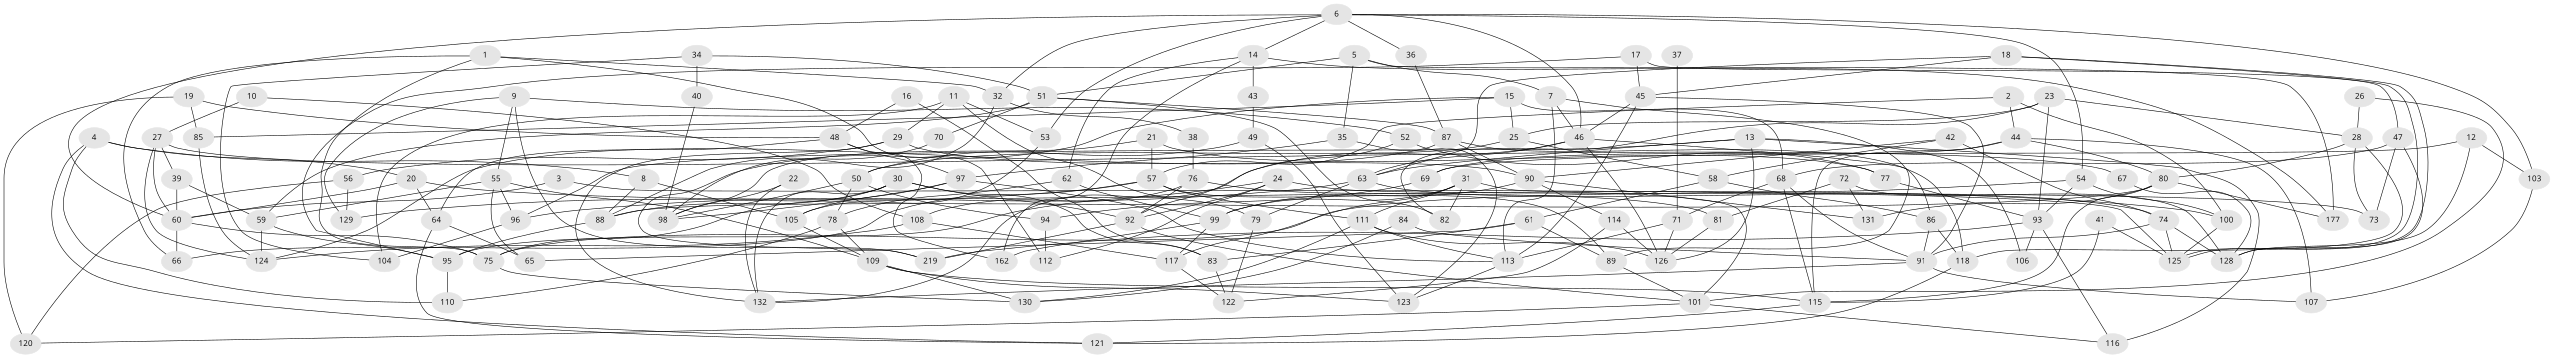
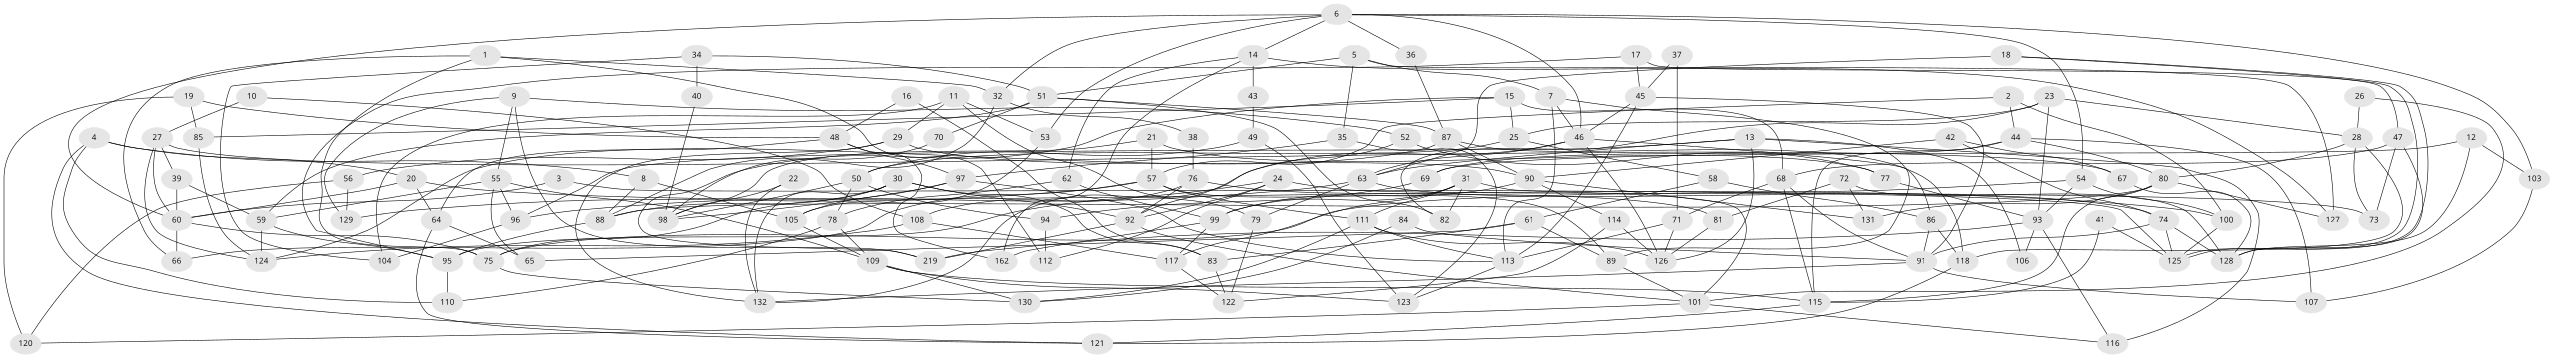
  graph {
    fontname="Open Sans"
    node [color=gray90 fontname="Open Sans" style=filled]
    edge [fontname="Open Sans"]
    1
    32
    66
    75
    112
    98
    38
    130
    2
    44
    57
    100
    69
    80
    115
    107
    89
    129
    111
    125
    3
    60
    4
    8
    20
    110
    121
    88
    105
    64
    5
    7
    35
    51
-   127 [label=177]
+   127
    46
    113
    97
    123
    82
    87
    59
    70
    6
    14
    36
    53
    54
    103
    43
    62
    n52 [label=162]
    63
    126
    132
    86
    93
    101
    95
    109
    9
    52
    55
    n64 [label=219]
    77
    92
    96
    65
    10
    27
    108
    39
    67
    124
    117
    11
    29
    79
    104
    56
    90
    122
    12
    128
    94
    13
    106
    116
    74
    49
    99
    78
    15
    25
    68
    85
    50
    58
    71
    91
    16
    48
    83
    17
    45
    47
    73
    18
    19
    120
    21
    22
    23
    28
    118
    24
    61
    26
    131
    114
    30
    31
    76
    72
    81
    34
    40
    37
    41
    42
    84
    1 -- 32
    1 -- 66
    1 -- 75
    1 -- 112
    32 -- 98
    32 -- 38
    75 -- 130
    38 -- 76
    2 -- 44
    2 -- 57
    2 -- 100
    44 -- 69
    44 -- 80
    44 -- 115
    44 -- 107
    57 -- 66
    57 -- 89
    57 -- 129
    57 -- 111
    100 -- 125
    69 -- 94
    80 -- 115
    80 -- 88
    80 -- 127
    80 -- 131
    115 -- 121
    89 -- 101
    111 -- 130
    111 -- 113
    111 -- 126
    3 -- 125
    3 -- 60
    60 -- 66
    60 -- 75
    4 -- 8
    4 -- 20
    4 -- 110
    4 -- 121
    8 -- 88
    8 -- 105
    20 -- 100
    20 -- 60
    20 -- 64
    88 -- 95
    105 -- 109
    64 -- 121
    64 -- 65
    5 -- 7
    5 -- 35
    5 -- 51
    5 -- 127
    7 -- 89
    7 -- 46
    7 -- 113
    35 -- 97
    35 -- 123
    51 -- 82
    51 -- 87
    51 -- 59
    51 -- 70
    46 -- 63
    46 -- 126
    46 -- 132
    46 -- 86
    113 -- 123
    97 -- 98
    97 -- 105
    97 -- 113
    87 -- 124
    87 -- 90
    87 -- 118
    59 -- 95
    59 -- 124
    70 -- 88
    6 -- 32
    6 -- 60
    6 -- 46
    6 -- 14
    6 -- 36
    6 -- 53
    6 -- 54
    6 -- 103
    14 -- 127
    14 -- 43
    14 -- 62
    14 -- n52
    36 -- 87
    53 -- 105
    54 -- 75
    54 -- 100
    54 -- 93
    103 -- 107
    43 -- 49
    62 -- 99
    62 -- 78
    63 -- 96
    63 -- 79
    63 -- 74
    86 -- 91
    86 -- 118
    93 -- n64
    93 -- 106
    93 -- 116
    101 -- 116
    101 -- 120
    95 -- 110
    109 -- 130
    109 -- 115
    109 -- 123
    9 -- 129
    9 -- 52
    9 -- 55
    9 -- n64
    52 -- 77
    52 -- 92
    55 -- 59
    55 -- 109
    55 -- 96
    55 -- 65
    77 -- 93
    92 -- 101
    92 -- n64
    96 -- 104
    10 -- 27
    10 -- 108
    27 -- 60
    27 -- 39
    27 -- 67
    27 -- 124
    108 -- 124
    108 -- 117
    39 -- 60
    39 -- 59
    67 -- 128
    117 -- 122
    11 -- 53
    11 -- 29
    11 -- 79
    11 -- 104
    29 -- 132
    29 -- 56
    29 -- 90
    79 -- 122
    56 -- 129
    56 -- 120
    90 -- 99
    90 -- 131
    90 -- 114
    12 -- 69
    12 -- 103
    12 -- 128
    94 -- 112
    13 -- 63
    13 -- 126
    13 -- 96
    13 -- 106
    13 -- 116
    74 -- 125
    74 -- 128
    74 -- 91
    49 -- 123
    49 -- 50
    99 -- n52
    99 -- 117
    78 -- 110
    78 -- 109
    15 -- n64
    15 -- 25
    15 -- 68
    15 -- 85
    25 -- 50
    25 -- 58
    68 -- 115
    68 -- 71
    68 -- 91
    85 -- 124
    50 -- 98
    50 -- 94
    50 -- 78
    58 -- 86
    58 -- 61
    71 -- 113
    71 -- 126
    91 -- 107
    91 -- 132
    16 -- 48
    16 -- 83
    48 -- 64
    48 -- 97
    48 -- n52
    83 -- 122
    17 -- 95
    17 -- 45
    17 -- 47
    45 -- 46
    45 -- 113
    45 -- 91
    47 -- 128
    47 -- 68
    47 -- 73
    18 -- 125
    18 -- 125
    18 -- 63
    19 -- 85
    19 -- 48
    19 -- 120
    21 -- 98
    21 -- 57
    21 -- 77
    22 -- 98
    22 -- 132
    23 -- 82
    23 -- 93
    23 -- 25
    23 -- 28
    28 -- 80
    28 -- 73
    28 -- 118
    118 -- 121
    24 -- 112
    24 -- 95
    24 -- 92
    24 -- 73
    61 -- 89
    61 -- 65
    61 -- 83
    26 -- 101
    26 -- 28
    114 -- 126
    114 -- 122
    30 -- 75
    30 -- 88
    30 -- 132
    30 -- 92
    30 -- 83
    31 -- 111
    31 -- 82
    31 -- 101
    31 -- 117
    31 -- 99
    76 -- 92
    76 -- 108
    76 -- 81
    72 -- 128
    72 -- 131
    72 -- 81
    81 -- 126
    34 -- 51
    34 -- 104
    34 -- 40
    40 -- 98
    37 -- 71
-   18 -- 45
+   37 -- 45
    41 -- 115
    41 -- 125
-   42 -- 58
+   42 -- 67
    42 -- 90
    42 -- 74
    84 -- 130
    84 -- 91
  }
